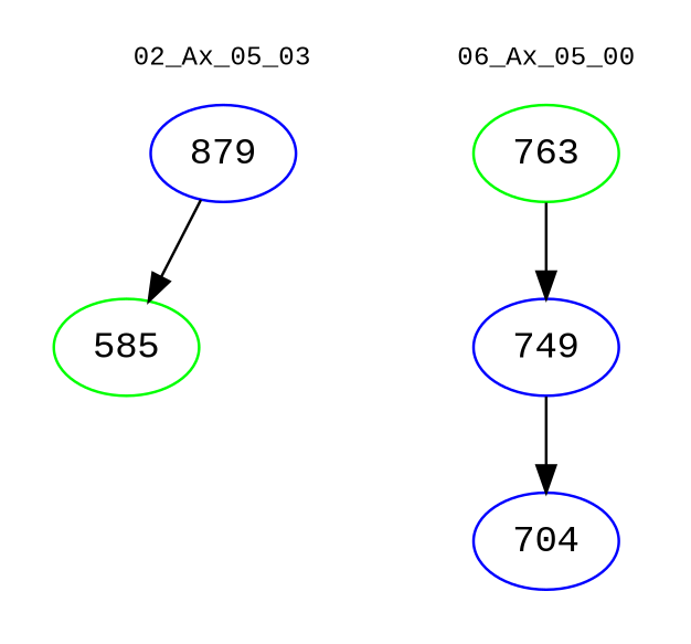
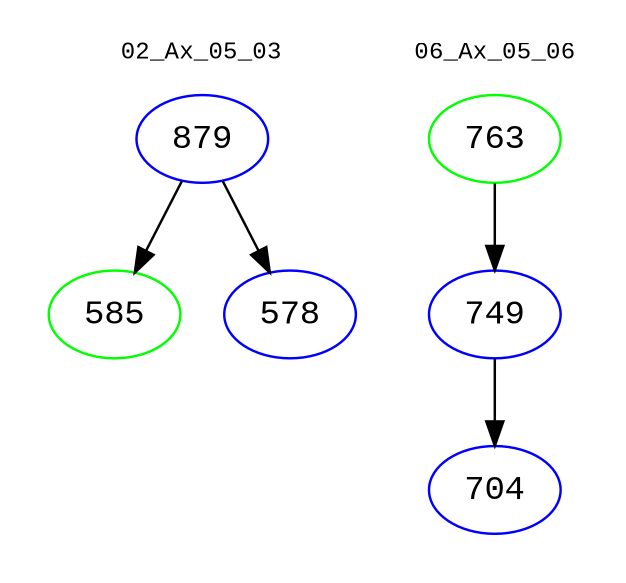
  digraph {
    fontname="Liberation Mono"
    node [color=blue fontname="Liberation Mono"]
    edge [color=black fontname="Liberation Mono"]
    n1 [label=879]
    n2 [color=green label=585]
+   n3 [label=578]
    n4 [label=749]
    n5 [label=704]
    n6 [color=green label=763]
    subgraph cluster_1 {
      color=white
      fontsize=10
      label="02_Ax_05_03"
      n1
      n2
+     n3
    }
    subgraph cluster_2 {
      color=white
      fontsize=10
-     label="06_Ax_05_00"
+     label="06_Ax_05_06"
      n4
      n5
      n6
    }
    n1 -> n2
+   n1 -> n3
    n4 -> n5
    n6 -> n4
  }
